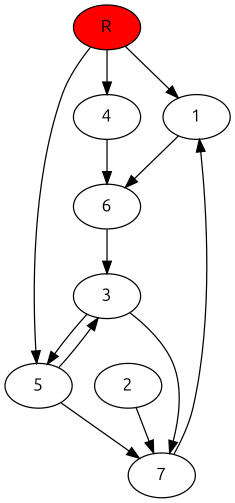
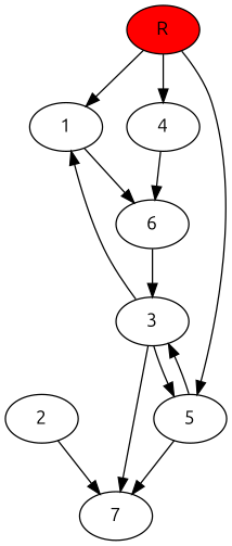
  digraph {
    fontname=Ubuntu
    node [fontname=Ubuntu]
    edge [fontname=Ubuntu]
    1
    6
    3
    2
    7
    5
    4
    R [fillcolor="#ff0000" style=filled]
    1 -> 6
    6 -> 3
    3 -> 7
    3 -> 5
    2 -> 7
-   7 -> 1
+   3 -> 1
    5 -> 3
    5 -> 7
    4 -> 6
    R -> 1
    R -> 5
    R -> 4
  }
